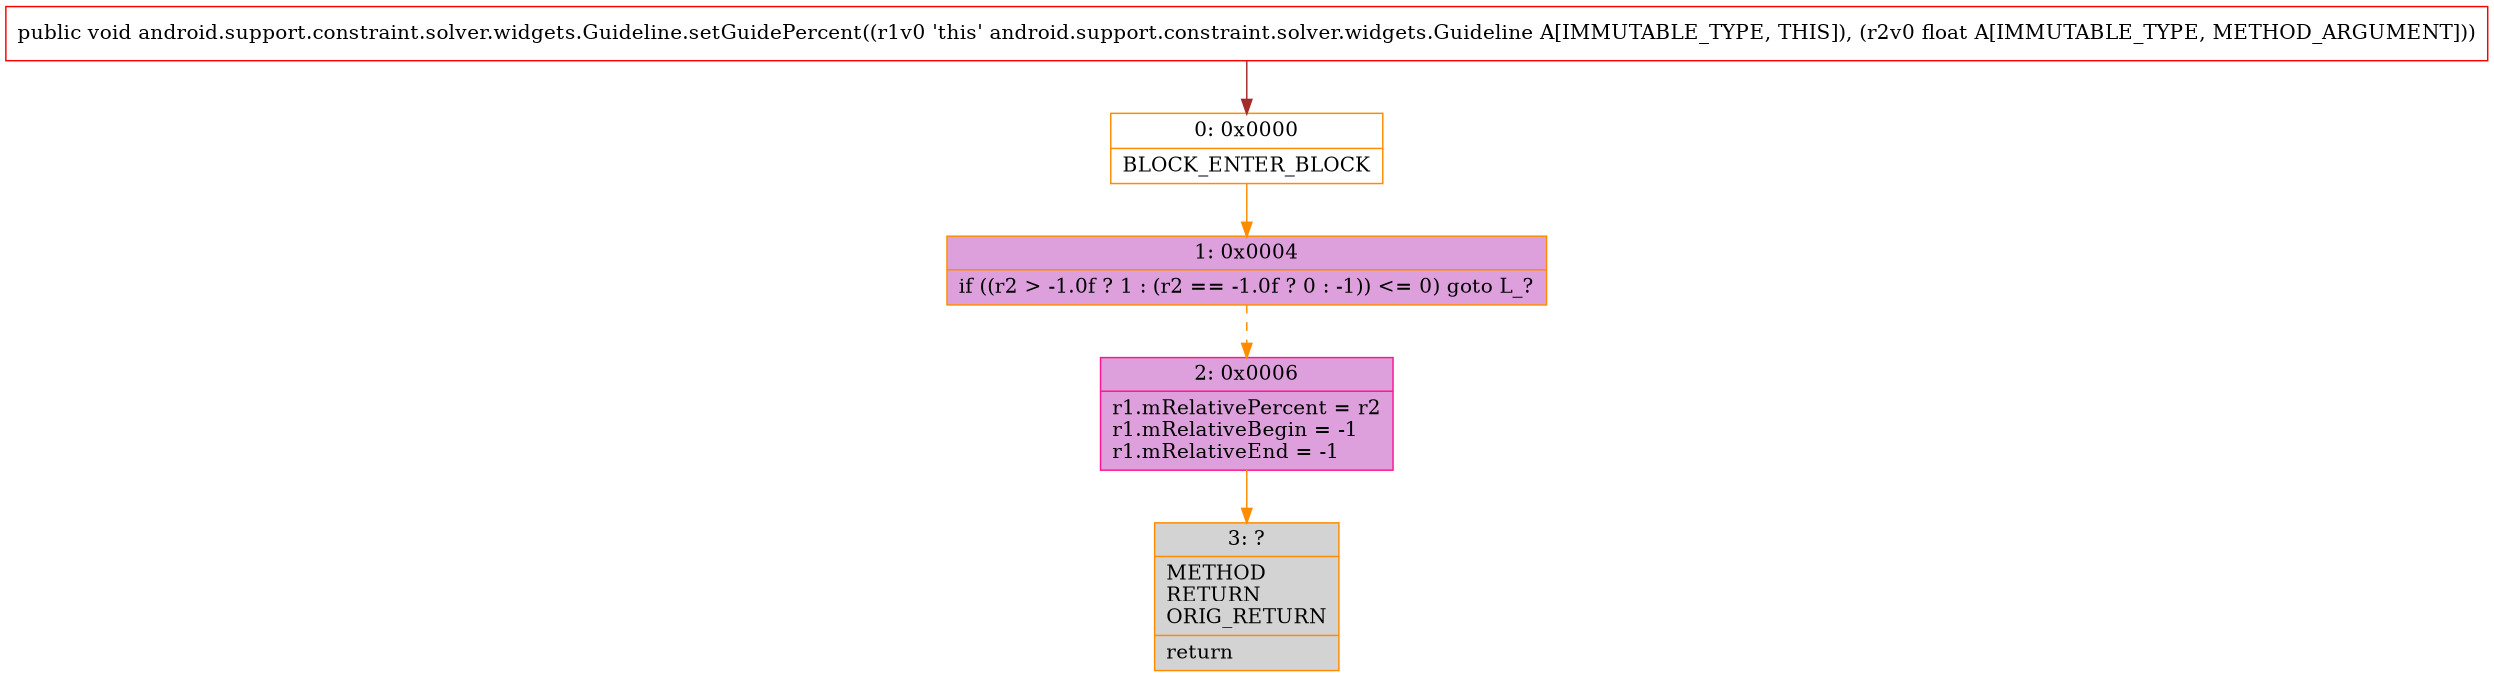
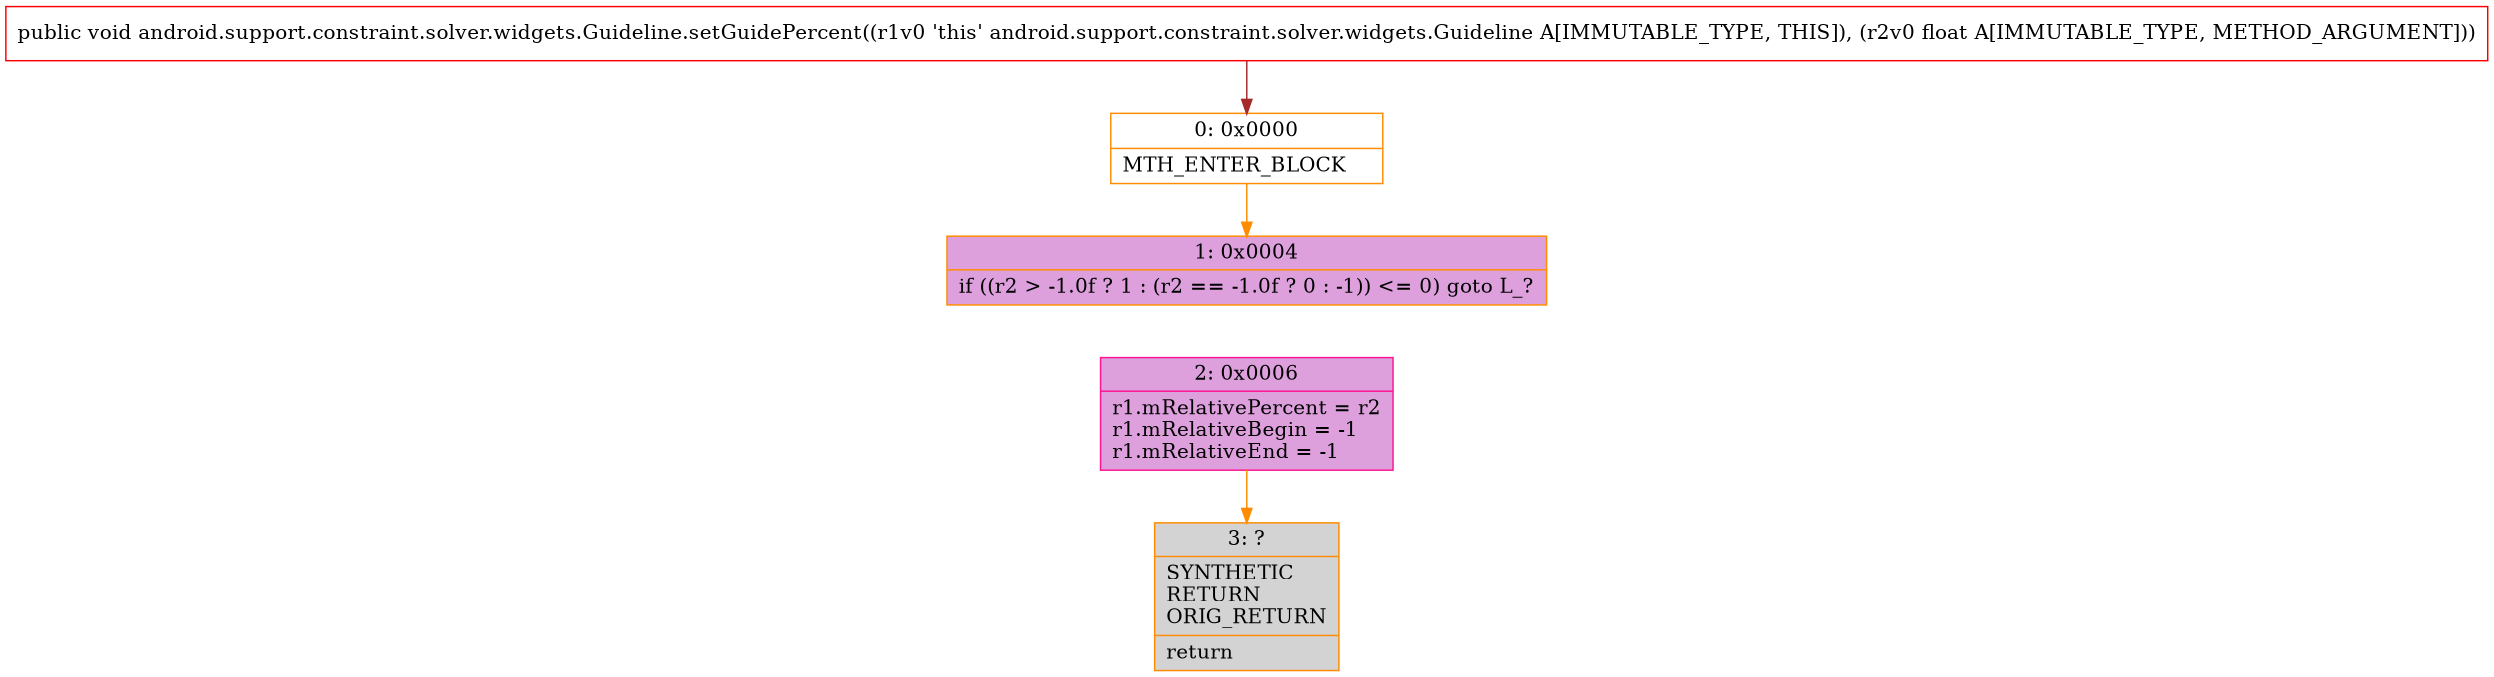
  digraph {
    node [color=darkorange fillcolor=white shape=record style=filled]
    edge [color=darkorange]
-   n1 [label="{0\:\ 0x0000|BLOCK_ENTER_BLOCK\l}"]
+   n1 [label="{0\:\ 0x0000|MTH_ENTER_BLOCK\l}"]
    n2 [fillcolor=plum label="{1\:\ 0x0004|if ((r2 \> \-1.0f ? 1 : (r2 == \-1.0f ? 0 : \-1)) \<= 0) goto L_?\l}"]
    n3 [color=deeppink fillcolor=plum label="{2\:\ 0x0006|r1.mRelativePercent = r2\lr1.mRelativeBegin = \-1\lr1.mRelativeEnd = \-1\l}"]
-   n4 [fillcolor=lightgrey label="{3\:\ ?|METHOD\lRETURN\lORIG_RETURN\l|return\l}"]
+   n4 [fillcolor=lightgrey label="{3\:\ ?|SYNTHETIC\lRETURN\lORIG_RETURN\l|return\l}"]
    n5 [color=red label="{public void android.support.constraint.solver.widgets.Guideline.setGuidePercent((r1v0 'this' android.support.constraint.solver.widgets.Guideline A[IMMUTABLE_TYPE, THIS]), (r2v0 float A[IMMUTABLE_TYPE, METHOD_ARGUMENT])) }"]
    n1 -> n2
-   n2 -> n3 [style=dashed]
    n3 -> n4
    n5 -> n1 [color=brown]
  }
